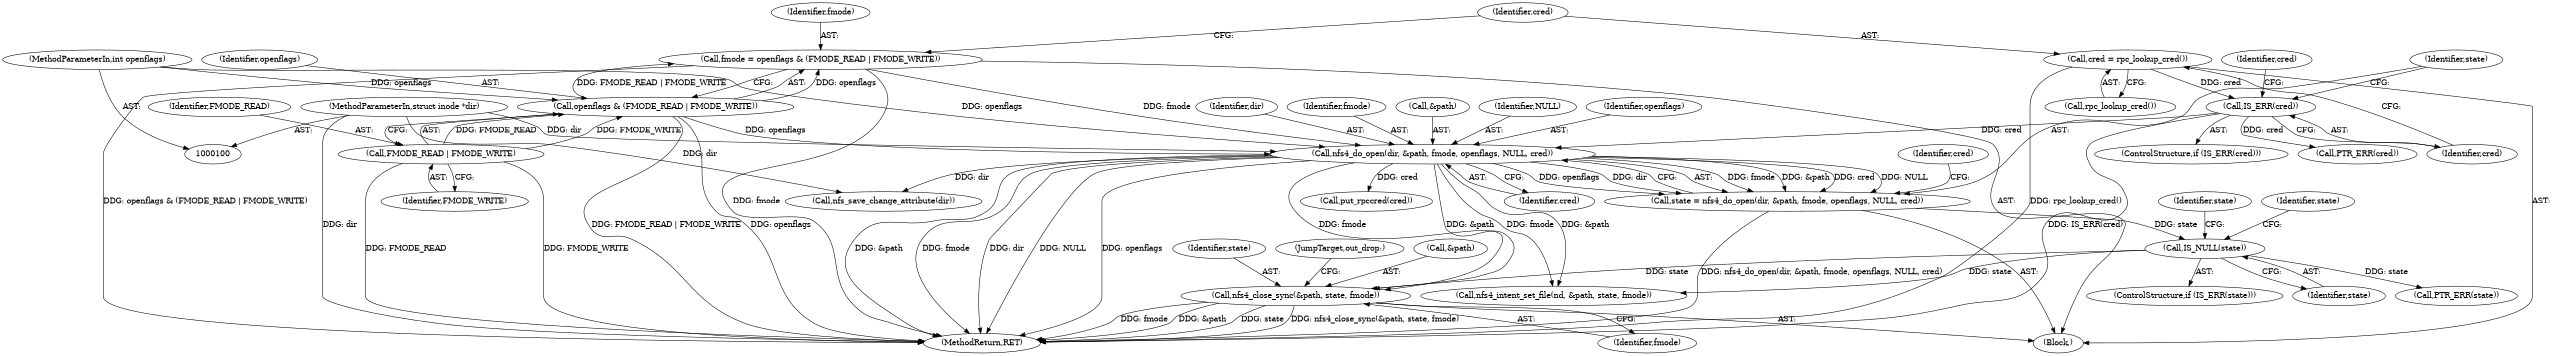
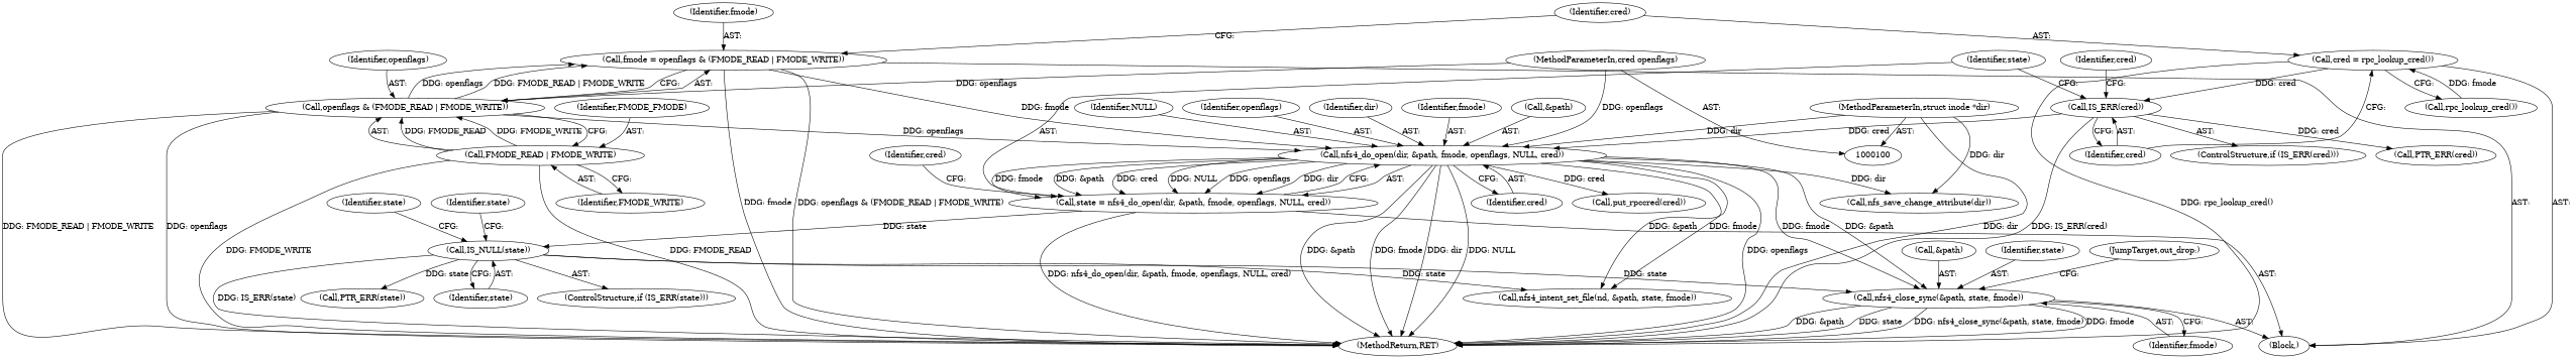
  digraph {
    n1 [label="(Call,nfs4_close_sync(&path, state, fmode))"]
    n2 [label="(MethodReturn,RET)"]
    n3 [label="(Identifier,fmode)"]
    n4 [label="(Block,)"]
    n5 [label="(Call,nfs4_do_open(dir, &path, fmode, openflags, NULL, cred))"]
    n6 [label="(Call,state = nfs4_do_open(dir, &path, fmode, openflags, NULL, cred))"]
    n7 [label="(Identifier,cred)"]
    n8 [label="(Call,put_rpccred(cred))"]
    n9 [label="(Call,nfs4_intent_set_file(nd, &path, state, fmode))"]
    n10 [label="(Call,nfs_save_change_attribute(dir))"]
    n11 [label="(Call,IS_NULL(state))"]
    n12 [label="(MethodParameterIn,struct inode *dir)"]
    1000100
    n14 [label="(Call,fmode = openflags & (FMODE_READ | FMODE_WRITE))"]
    n15 [label="(Call,openflags & (FMODE_READ | FMODE_WRITE))"]
    n16 [label="(Call,FMODE_READ | FMODE_WRITE)"]
    n17 [label="(Identifier,FMODE_WRITE)"]
-   n18 [label="(MethodParameterIn,int openflags)"]
+   n18 [label="(MethodParameterIn,cred openflags)"]
    n19 [label="(Call,IS_ERR(cred))"]
    n20 [label="(Identifier,cred)"]
    n21 [label="(ControlStructure,if (IS_ERR(cred)))"]
    n22 [label="(Call,PTR_ERR(cred))"]
    n23 [label="(Call,cred = rpc_lookup_cred())"]
    n24 [label="(Call,rpc_lookup_cred())"]
    n25 [label="(ControlStructure,if (IS_ERR(state)))"]
    n26 [label="(Identifier,state)"]
    n27 [label="(Call,PTR_ERR(state))"]
    n28 [label="(Identifier,state)"]
    n29 [label="(Identifier,dir)"]
    n30 [label="(Identifier,fmode)"]
    n31 [label="(JumpTarget,out_drop:)"]
-   n32 [label="(Identifier,FMODE_READ)"]
+   n32 [label="(Identifier,FMODE_FMODE)"]
    n33 [label="(Identifier,state)"]
    n34 [label="(Identifier,fmode)"]
    n35 [label="(Call,&path)"]
    n36 [label="(Identifier,cred)"]
    n37 [label="(Identifier,NULL)"]
    n38 [label="(Identifier,openflags)"]
    n39 [label="(Identifier,state)"]
    n40 [label="(Identifier,openflags)"]
    n41 [label="(Call,&path)"]
    n42 [label="(Identifier,cred)"]
    n43 [label="(Identifier,state)"]
    n44 [label="(Identifier,cred)"]
    n1 -> n2 [label="DDG: state"]
    n1 -> n2 [label="DDG: nfs4_close_sync(&path, state, fmode)"]
    n1 -> n2 [label="DDG: fmode"]
    n1 -> n2 [label="DDG: &path"]
    n1 -> n3 [label="CFG: "]
    n1 -> n4 [label="AST: "]
    n3 -> n1 [label="AST: "]
    n5 -> n1 [label="DDG: &path"]
    n5 -> n1 [label="DDG: fmode"]
    n5 -> n2 [label="DDG: &path"]
    n5 -> n2 [label="DDG: fmode"]
    n5 -> n2 [label="DDG: dir"]
    n5 -> n2 [label="DDG: NULL"]
    n5 -> n2 [label="DDG: openflags"]
    n5 -> n6 [label="AST: "]
    n5 -> n6 [label="DDG: fmode"]
    n5 -> n6 [label="DDG: &path"]
    n5 -> n6 [label="DDG: cred"]
    n5 -> n6 [label="DDG: NULL"]
    n5 -> n6 [label="DDG: openflags"]
    n5 -> n6 [label="DDG: dir"]
    n5 -> n7 [label="CFG: "]
    n5 -> n8 [label="DDG: cred"]
    n5 -> n9 [label="DDG: &path"]
    n5 -> n9 [label="DDG: fmode"]
    n5 -> n10 [label="DDG: dir"]
    n6 -> n2 [label="DDG: nfs4_do_open(dir, &path, fmode, openflags, NULL, cred)"]
    n6 -> n4 [label="AST: "]
    n6 -> n5 [label="CFG: "]
    n6 -> n11 [label="DDG: state"]
    n7 -> n5 [label="AST: "]
    n11 -> n1 [label="DDG: state"]
+   n11 -> n2 [label="DDG: IS_ERR(state)"]
    n11 -> n9 [label="DDG: state"]
    n11 -> n25 [label="AST: "]
    n11 -> n26 [label="CFG: "]
    n11 -> n27 [label="DDG: state"]
    n12 -> n2 [label="DDG: dir"]
    n12 -> n5 [label="DDG: dir"]
    n12 -> n10 [label="DDG: dir"]
    n12 -> 1000100 [label="AST: "]
    n14 -> n2 [label="DDG: openflags & (FMODE_READ | FMODE_WRITE)"]
    n14 -> n2 [label="DDG: fmode"]
    n14 -> n4 [label="AST: "]
    n14 -> n5 [label="DDG: fmode"]
    n14 -> n15 [label="CFG: "]
    n15 -> n2 [label="DDG: FMODE_READ | FMODE_WRITE"]
    n15 -> n2 [label="DDG: openflags"]
    n15 -> n5 [label="DDG: openflags"]
    n15 -> n14 [label="AST: "]
    n15 -> n14 [label="DDG: openflags"]
    n15 -> n14 [label="DDG: FMODE_READ | FMODE_WRITE"]
    n15 -> n16 [label="CFG: "]
    n16 -> n2 [label="DDG: FMODE_READ"]
    n16 -> n2 [label="DDG: FMODE_WRITE"]
    n16 -> n15 [label="AST: "]
    n16 -> n15 [label="DDG: FMODE_READ"]
    n16 -> n15 [label="DDG: FMODE_WRITE"]
    n16 -> n17 [label="CFG: "]
    n17 -> n16 [label="AST: "]
    n18 -> n5 [label="DDG: openflags"]
    n18 -> 1000100 [label="AST: "]
    n18 -> n15 [label="DDG: openflags"]
    n19 -> n2 [label="DDG: IS_ERR(cred)"]
    n19 -> n5 [label="DDG: cred"]
    n19 -> n20 [label="CFG: "]
    n19 -> n21 [label="AST: "]
    n19 -> n22 [label="DDG: cred"]
    n20 -> n19 [label="AST: "]
    n20 -> n23 [label="CFG: "]
    n23 -> n2 [label="DDG: rpc_lookup_cred()"]
    n23 -> n4 [label="AST: "]
    n23 -> n19 [label="DDG: cred"]
    n23 -> n24 [label="CFG: "]
-   n24 -> n23 [label="AST: "]
+   n24 -> n23 [label="DDG: fmode"]
    n26 -> n11 [label="AST: "]
    n28 -> n1 [label="AST: "]
    n29 -> n5 [label="AST: "]
    n30 -> n14 [label="AST: "]
    n31 -> n1 [label="CFG: "]
    n32 -> n16 [label="AST: "]
    n33 -> n6 [label="AST: "]
    n33 -> n19 [label="CFG: "]
    n34 -> n5 [label="AST: "]
    n35 -> n5 [label="AST: "]
    n36 -> n19 [label="CFG: "]
    n37 -> n5 [label="AST: "]
    n38 -> n5 [label="AST: "]
    n39 -> n11 [label="CFG: "]
    n40 -> n15 [label="AST: "]
    n41 -> n1 [label="AST: "]
    n42 -> n14 [label="CFG: "]
    n42 -> n23 [label="AST: "]
    n43 -> n11 [label="CFG: "]
    n44 -> n6 [label="CFG: "]
  }
